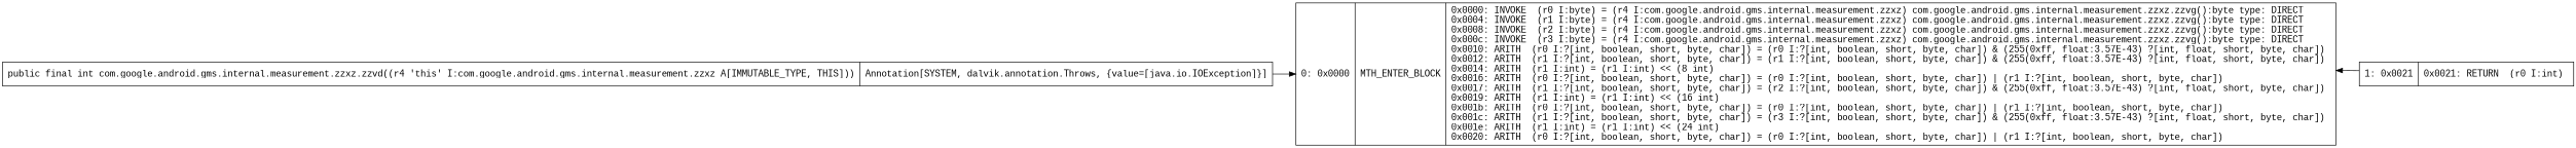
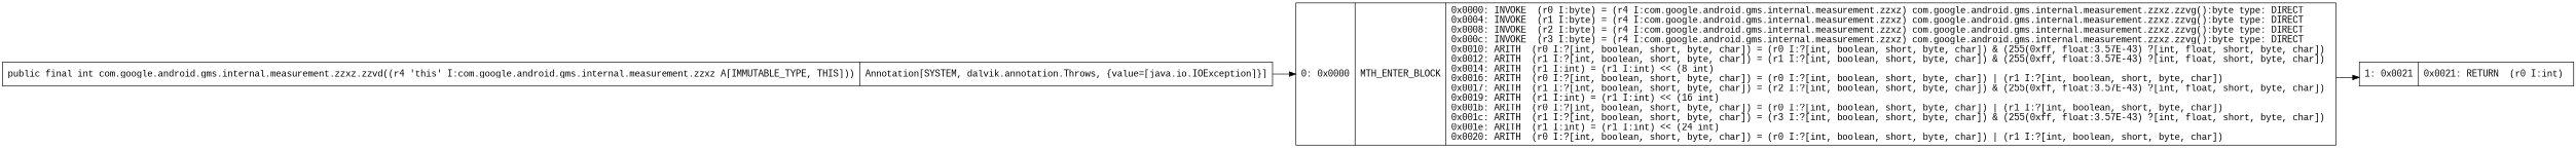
  digraph {
    rankdir=LR
    fontname="Liberation Mono"
    node [shape=record fontname="Liberation Mono"]
    edge [fontname="Liberation Mono"]
    n1 [label="{0\:\ 0x0000|MTH_ENTER_BLOCK\l|0x0000: INVOKE  (r0 I:byte) = (r4 I:com.google.android.gms.internal.measurement.zzxz) com.google.android.gms.internal.measurement.zzxz.zzvg():byte type: DIRECT \l0x0004: INVOKE  (r1 I:byte) = (r4 I:com.google.android.gms.internal.measurement.zzxz) com.google.android.gms.internal.measurement.zzxz.zzvg():byte type: DIRECT \l0x0008: INVOKE  (r2 I:byte) = (r4 I:com.google.android.gms.internal.measurement.zzxz) com.google.android.gms.internal.measurement.zzxz.zzvg():byte type: DIRECT \l0x000c: INVOKE  (r3 I:byte) = (r4 I:com.google.android.gms.internal.measurement.zzxz) com.google.android.gms.internal.measurement.zzxz.zzvg():byte type: DIRECT \l0x0010: ARITH  (r0 I:?[int, boolean, short, byte, char]) = (r0 I:?[int, boolean, short, byte, char]) & (255(0xff, float:3.57E\-43) ?[int, float, short, byte, char]) \l0x0012: ARITH  (r1 I:?[int, boolean, short, byte, char]) = (r1 I:?[int, boolean, short, byte, char]) & (255(0xff, float:3.57E\-43) ?[int, float, short, byte, char]) \l0x0014: ARITH  (r1 I:int) = (r1 I:int) \<\< (8 int) \l0x0016: ARITH  (r0 I:?[int, boolean, short, byte, char]) = (r0 I:?[int, boolean, short, byte, char]) \| (r1 I:?[int, boolean, short, byte, char]) \l0x0017: ARITH  (r1 I:?[int, boolean, short, byte, char]) = (r2 I:?[int, boolean, short, byte, char]) & (255(0xff, float:3.57E\-43) ?[int, float, short, byte, char]) \l0x0019: ARITH  (r1 I:int) = (r1 I:int) \<\< (16 int) \l0x001b: ARITH  (r0 I:?[int, boolean, short, byte, char]) = (r0 I:?[int, boolean, short, byte, char]) \| (r1 I:?[int, boolean, short, byte, char]) \l0x001c: ARITH  (r1 I:?[int, boolean, short, byte, char]) = (r3 I:?[int, boolean, short, byte, char]) & (255(0xff, float:3.57E\-43) ?[int, float, short, byte, char]) \l0x001e: ARITH  (r1 I:int) = (r1 I:int) \<\< (24 int) \l0x0020: ARITH  (r0 I:?[int, boolean, short, byte, char]) = (r0 I:?[int, boolean, short, byte, char]) \| (r1 I:?[int, boolean, short, byte, char]) \l}"]
    n2 [label="{1\:\ 0x0021|0x0021: RETURN  (r0 I:int) \l}"]
    n3 [label="{public final int com.google.android.gms.internal.measurement.zzxz.zzvd((r4 'this' I:com.google.android.gms.internal.measurement.zzxz A[IMMUTABLE_TYPE, THIS]))  | Annotation[SYSTEM, dalvik.annotation.Throws, \{value=[java.io.IOException]\}]\l}"]
-   n2 -> n1
+   n1 -> n2
    n3 -> n1
  }
